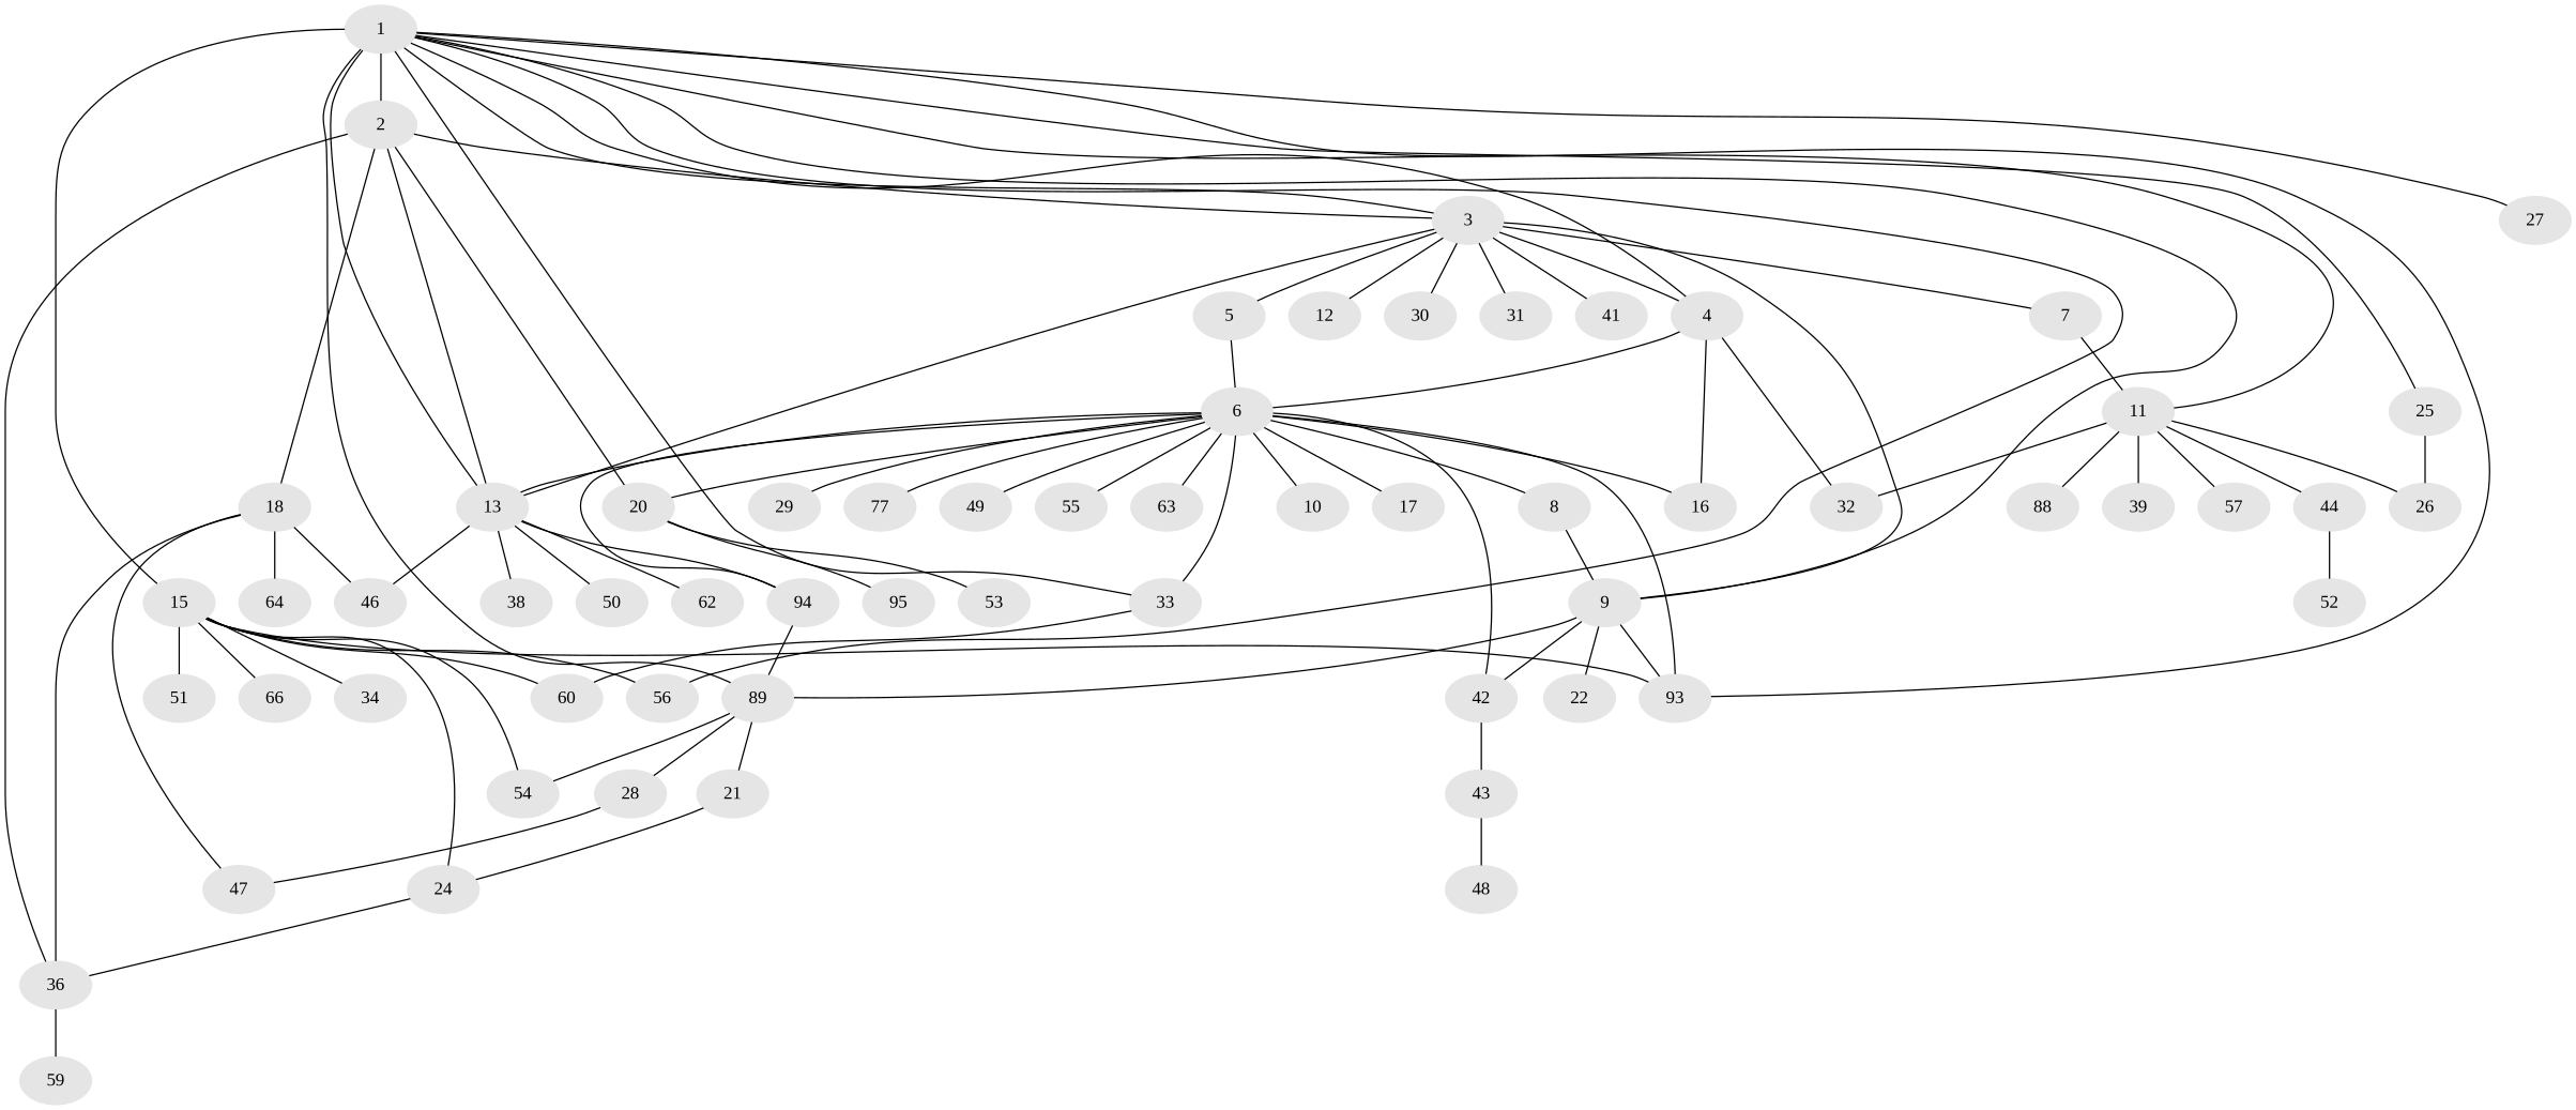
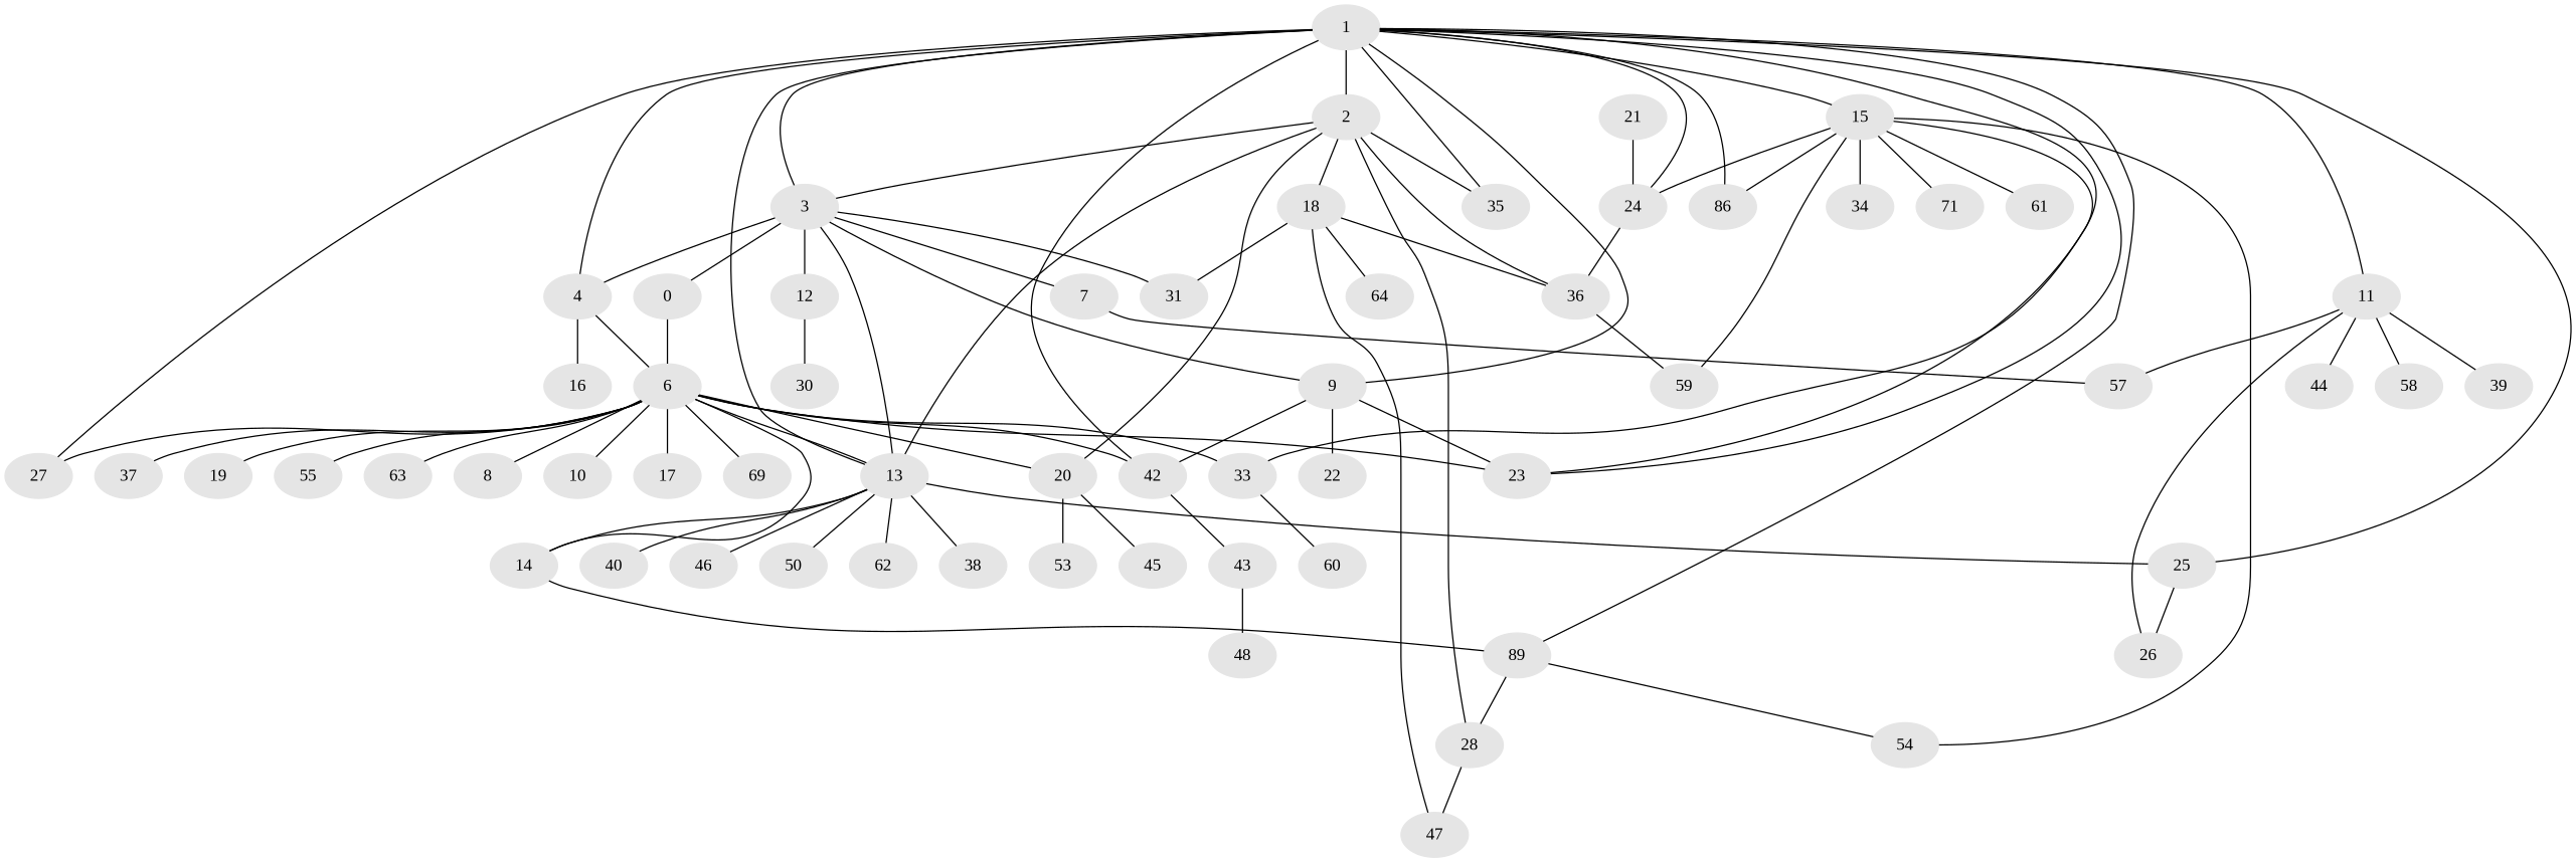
  graph {
    fontname="Liberation Serif"
    node [color=gray90 fontname="Liberation Serif" style=filled]
    edge [fontname="Liberation Serif" weight=1.0]
    1
    2
    3
    4
    9
    11
    13
    15
    n9 [label=89]
-   23 [label=93]
+   23
    24
    25
    27
    33
+   35
    42
-   56
+   56 [label=86]
    18
    20
    28
    36
-   5
+   5 [label=0]
    7
    12
    30
    31
-   41
    6
    16
-   32
    22
    26
    39
    44
    57
-   58 [label=88]
-   14 [label=94]
+   58
+   14
    38
+   40
    46
    50
    62
    34
-   51
+   51 [label=71]
    54
    59
-   61 [label=66]
+   61
    21
    60
    43
    8
    10
    17
-   29
-   37 [label=77]
-   49
+   29 [label=69]
+   37
+   49 [label=19]
    55
    63
    47
    64
-   45 [label=95]
+   45
    53
-   52
    48
    1 -- 2 [weight=28.999999999999996]
    1 -- 3 [weight=0.9999999999999999]
    1 -- 4 [weight=0.9999999999999999]
    1 -- 9 [weight=0.9999999999999999]
    1 -- 11 [weight=0.9999999999999999]
    1 -- 13 [weight=0.9999999999999999]
    1 -- 15 [weight=1.9999999999999998]
    1 -- n9 [weight=0.9999999999999999]
    1 -- 23 [weight=0.9999999999999999]
+   1 -- 24 [weight=0.9999999999999999]
    1 -- 25 [weight=0.9999999999999999]
    1 -- 27 [weight=0.9999999999999999]
    1 -- 33 [weight=0.9999999999999999]
+   1 -- 35 [weight=0.9999999999999999]
+   1 -- 42 [weight=0.9999999999999999]
    1 -- 56 [weight=0.9999999999999999]
    2 -- 3
    2 -- 13
+   2 -- 35
    2 -- 18
    2 -- 20
+   2 -- 28
    2 -- 36
    3 -- 4
    3 -- 9
    3 -- 13
    3 -- 5
    3 -- 7
    3 -- 12
-   3 -- 30
+   12 -- 30
    3 -- 31
-   3 -- 41
    4 -- 6
    4 -- 16
-   4 -- 32
-   9 -- n9
    9 -- 23
    9 -- 42
    9 -- 22
-   11 -- 32
    11 -- 26
    11 -- 39
    11 -- 44
    11 -- 57
    11 -- 58
+   13 -- 25
    13 -- 14
    13 -- 38
+   13 -- 40
    13 -- 46
    13 -- 50
    13 -- 62
    15 -- 23
    15 -- 24
    15 -- 56
    15 -- 34
    15 -- 51
    15 -- 54
-   15 -- 60
+   15 -- 59
    15 -- 61
    n9 -- 28
    n9 -- 54
-   n9 -- 21
    24 -- 36
    25 -- 26
    33 -- 60
    42 -- 43
    18 -- 36
-   18 -- 46
+   18 -- 31
    18 -- 47
    18 -- 64
    20 -- 45
    20 -- 53
    28 -- 47
    36 -- 59
    5 -- 6
-   7 -- 11
+   7 -- 57
    6 -- 13
    6 -- 23
-   6 -- 16
+   6 -- 27
    6 -- 33
    6 -- 42 [weight=2.0]
    6 -- 20
    6 -- 14
    6 -- 8
    6 -- 10
    6 -- 17
    6 -- 29
    6 -- 37
    6 -- 49
    6 -- 55
    6 -- 63
-   44 -- 52
    14 -- n9
    21 -- 24
    43 -- 48
-   8 -- 9
  }
